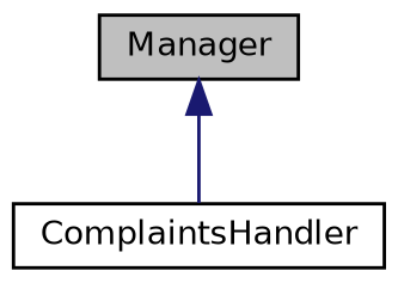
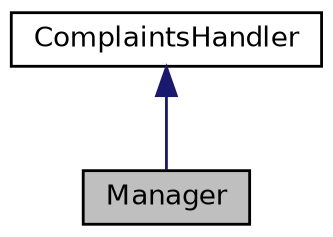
  digraph {
    node [color=black fontname=Helvetica fontsize=10 shape=record style=filled]
    n1 [fillcolor=grey75 fontcolor=black height=0.2 label=Manager width=0.4]
    n2 [fillcolor=white height=0.2 label=ComplaintsHandler width=0.4]
-   n1 -> n2 [color=midnightblue dir=back fontname=Helvetica fontsize=10 labelfontname=Helvetica labelfontsize=10 style=solid]
+   n2 -> n1 [color=midnightblue dir=back fontname=Helvetica fontsize=10 labelfontname=Helvetica labelfontsize=10 style=solid]
  }
